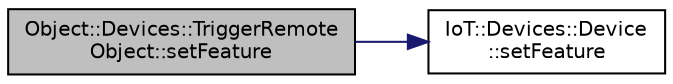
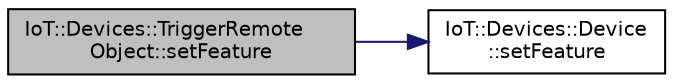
  digraph {
    rankdir=LR
    node [color=black fontname=Helvetica fontsize=10 shape=record style=filled]
-   n1 [fillcolor=grey75 fontcolor=black height=0.2 label="Object::Devices::TriggerRemote\lObject::setFeature" width=0.4]
+   n1 [fillcolor=grey75 fontcolor=black height=0.2 label="IoT::Devices::TriggerRemote\lObject::setFeature" width=0.4]
    n2 [fillcolor=white height=0.2 label="IoT::Devices::Device\l::setFeature" width=0.4]
    n1 -> n2 [color=midnightblue fontname=Helvetica fontsize=10 labelfontname=Helvetica labelfontsize=10 style=solid]
  }
